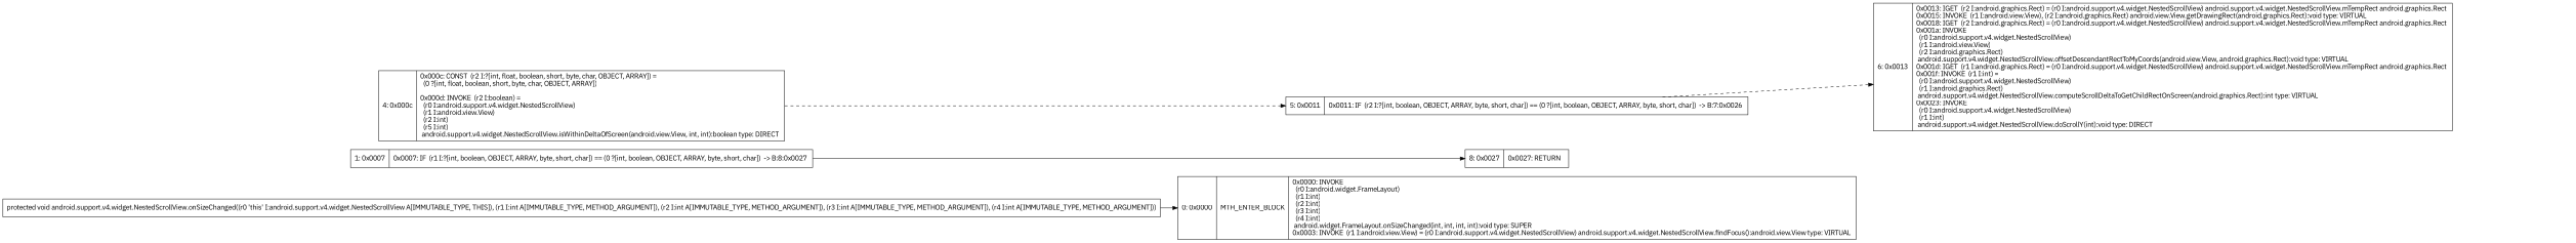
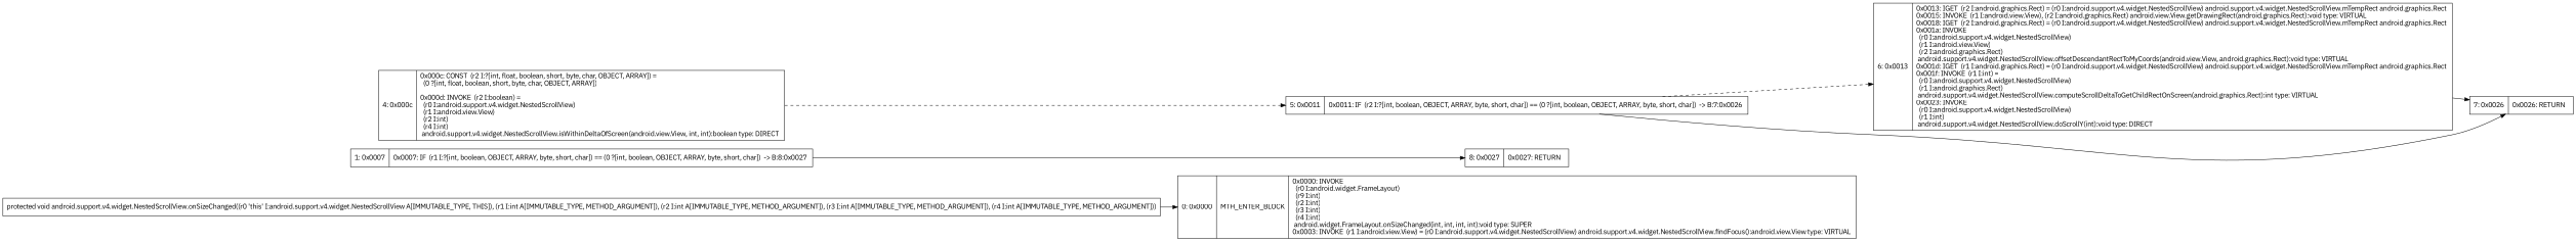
  digraph {
    fontname="IBM Plex Sans"
    rankdir=LR
    node [fontname="IBM Plex Sans" shape=record]
    edge [fontname="IBM Plex Sans"]
-   n1 [label="{0\:\ 0x0000|MTH_ENTER_BLOCK\l|0x0000: INVOKE  \l  (r0 I:android.widget.FrameLayout)\l  (r1 I:int)\l  (r2 I:int)\l  (r3 I:int)\l  (r4 I:int)\l android.widget.FrameLayout.onSizeChanged(int, int, int, int):void type: SUPER \l0x0003: INVOKE  (r1 I:android.view.View) = (r0 I:android.support.v4.widget.NestedScrollView) android.support.v4.widget.NestedScrollView.findFocus():android.view.View type: VIRTUAL \l}"]
+   n1 [label="{0\:\ 0x0000|MTH_ENTER_BLOCK\l|0x0000: INVOKE  \l  (r0 I:android.widget.FrameLayout)\l  (r9 I:int)\l  (r2 I:int)\l  (r3 I:int)\l  (r4 I:int)\l android.widget.FrameLayout.onSizeChanged(int, int, int, int):void type: SUPER \l0x0003: INVOKE  (r1 I:android.view.View) = (r0 I:android.support.v4.widget.NestedScrollView) android.support.v4.widget.NestedScrollView.findFocus():android.view.View type: VIRTUAL \l}"]
    n2 [label="{1\:\ 0x0007|0x0007: IF  (r1 I:?[int, boolean, OBJECT, ARRAY, byte, short, char]) == (0 ?[int, boolean, OBJECT, ARRAY, byte, short, char])  \-\> B:8:0x0027 \l}"]
    n3 [label="{8\:\ 0x0027|0x0027: RETURN   \l}"]
-   n4 [label="{4\:\ 0x000c|0x000c: CONST  (r2 I:?[int, float, boolean, short, byte, char, OBJECT, ARRAY]) = \l  (0 ?[int, float, boolean, short, byte, char, OBJECT, ARRAY])\l \l0x000d: INVOKE  (r2 I:boolean) = \l  (r0 I:android.support.v4.widget.NestedScrollView)\l  (r1 I:android.view.View)\l  (r2 I:int)\l  (r5 I:int)\l android.support.v4.widget.NestedScrollView.isWithinDeltaOfScreen(android.view.View, int, int):boolean type: DIRECT \l}"]
+   n4 [label="{4\:\ 0x000c|0x000c: CONST  (r2 I:?[int, float, boolean, short, byte, char, OBJECT, ARRAY]) = \l  (0 ?[int, float, boolean, short, byte, char, OBJECT, ARRAY])\l \l0x000d: INVOKE  (r2 I:boolean) = \l  (r0 I:android.support.v4.widget.NestedScrollView)\l  (r1 I:android.view.View)\l  (r2 I:int)\l  (r4 I:int)\l android.support.v4.widget.NestedScrollView.isWithinDeltaOfScreen(android.view.View, int, int):boolean type: DIRECT \l}"]
    n5 [label="{5\:\ 0x0011|0x0011: IF  (r2 I:?[int, boolean, OBJECT, ARRAY, byte, short, char]) == (0 ?[int, boolean, OBJECT, ARRAY, byte, short, char])  \-\> B:7:0x0026 \l}"]
    n6 [label="{6\:\ 0x0013|0x0013: IGET  (r2 I:android.graphics.Rect) = (r0 I:android.support.v4.widget.NestedScrollView) android.support.v4.widget.NestedScrollView.mTempRect android.graphics.Rect \l0x0015: INVOKE  (r1 I:android.view.View), (r2 I:android.graphics.Rect) android.view.View.getDrawingRect(android.graphics.Rect):void type: VIRTUAL \l0x0018: IGET  (r2 I:android.graphics.Rect) = (r0 I:android.support.v4.widget.NestedScrollView) android.support.v4.widget.NestedScrollView.mTempRect android.graphics.Rect \l0x001a: INVOKE  \l  (r0 I:android.support.v4.widget.NestedScrollView)\l  (r1 I:android.view.View)\l  (r2 I:android.graphics.Rect)\l android.support.v4.widget.NestedScrollView.offsetDescendantRectToMyCoords(android.view.View, android.graphics.Rect):void type: VIRTUAL \l0x001d: IGET  (r1 I:android.graphics.Rect) = (r0 I:android.support.v4.widget.NestedScrollView) android.support.v4.widget.NestedScrollView.mTempRect android.graphics.Rect \l0x001f: INVOKE  (r1 I:int) = \l  (r0 I:android.support.v4.widget.NestedScrollView)\l  (r1 I:android.graphics.Rect)\l android.support.v4.widget.NestedScrollView.computeScrollDeltaToGetChildRectOnScreen(android.graphics.Rect):int type: VIRTUAL \l0x0023: INVOKE  \l  (r0 I:android.support.v4.widget.NestedScrollView)\l  (r1 I:int)\l android.support.v4.widget.NestedScrollView.doScrollY(int):void type: DIRECT \l}"]
+   n7 [label="{7\:\ 0x0026|0x0026: RETURN   \l}"]
    n8 [label="{protected void android.support.v4.widget.NestedScrollView.onSizeChanged((r0 'this' I:android.support.v4.widget.NestedScrollView A[IMMUTABLE_TYPE, THIS]), (r1 I:int A[IMMUTABLE_TYPE, METHOD_ARGUMENT]), (r2 I:int A[IMMUTABLE_TYPE, METHOD_ARGUMENT]), (r3 I:int A[IMMUTABLE_TYPE, METHOD_ARGUMENT]), (r4 I:int A[IMMUTABLE_TYPE, METHOD_ARGUMENT])) }"]
    n2 -> n3
    n4 -> n5 [style=dashed]
    n5 -> n6 [style=dashed]
+   n5 -> n7
+   n6 -> n7
    n8 -> n1
  }
